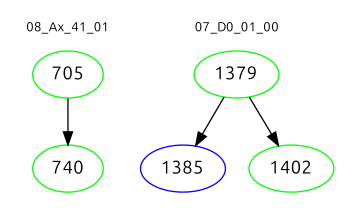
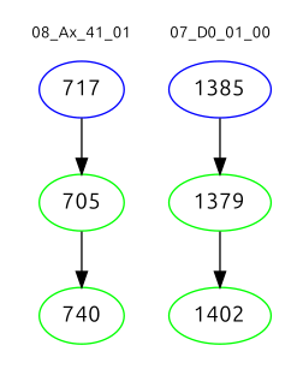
  digraph {
    fontname=Ubuntu
    node [color=green fontname=Ubuntu]
    edge [color=black fontname=Ubuntu]
+   n1 [color=blue label=717]
    n2 [label=705]
    n3 [label=740]
    n4 [color=blue label=1385]
    n5 [label=1379]
    n6 [label=1402]
    subgraph cluster_1 {
      color=white
      fontsize=10
      label="08_Ax_41_01"
+     n1
      n2
      n3
    }
    subgraph cluster_2 {
      color=white
      fontsize=10
      label="07_D0_01_00"
      n4
      n5
      n6
    }
+   n1 -> n2
    n2 -> n3
-   n5 -> n4
+   n4 -> n5
    n5 -> n6
  }
